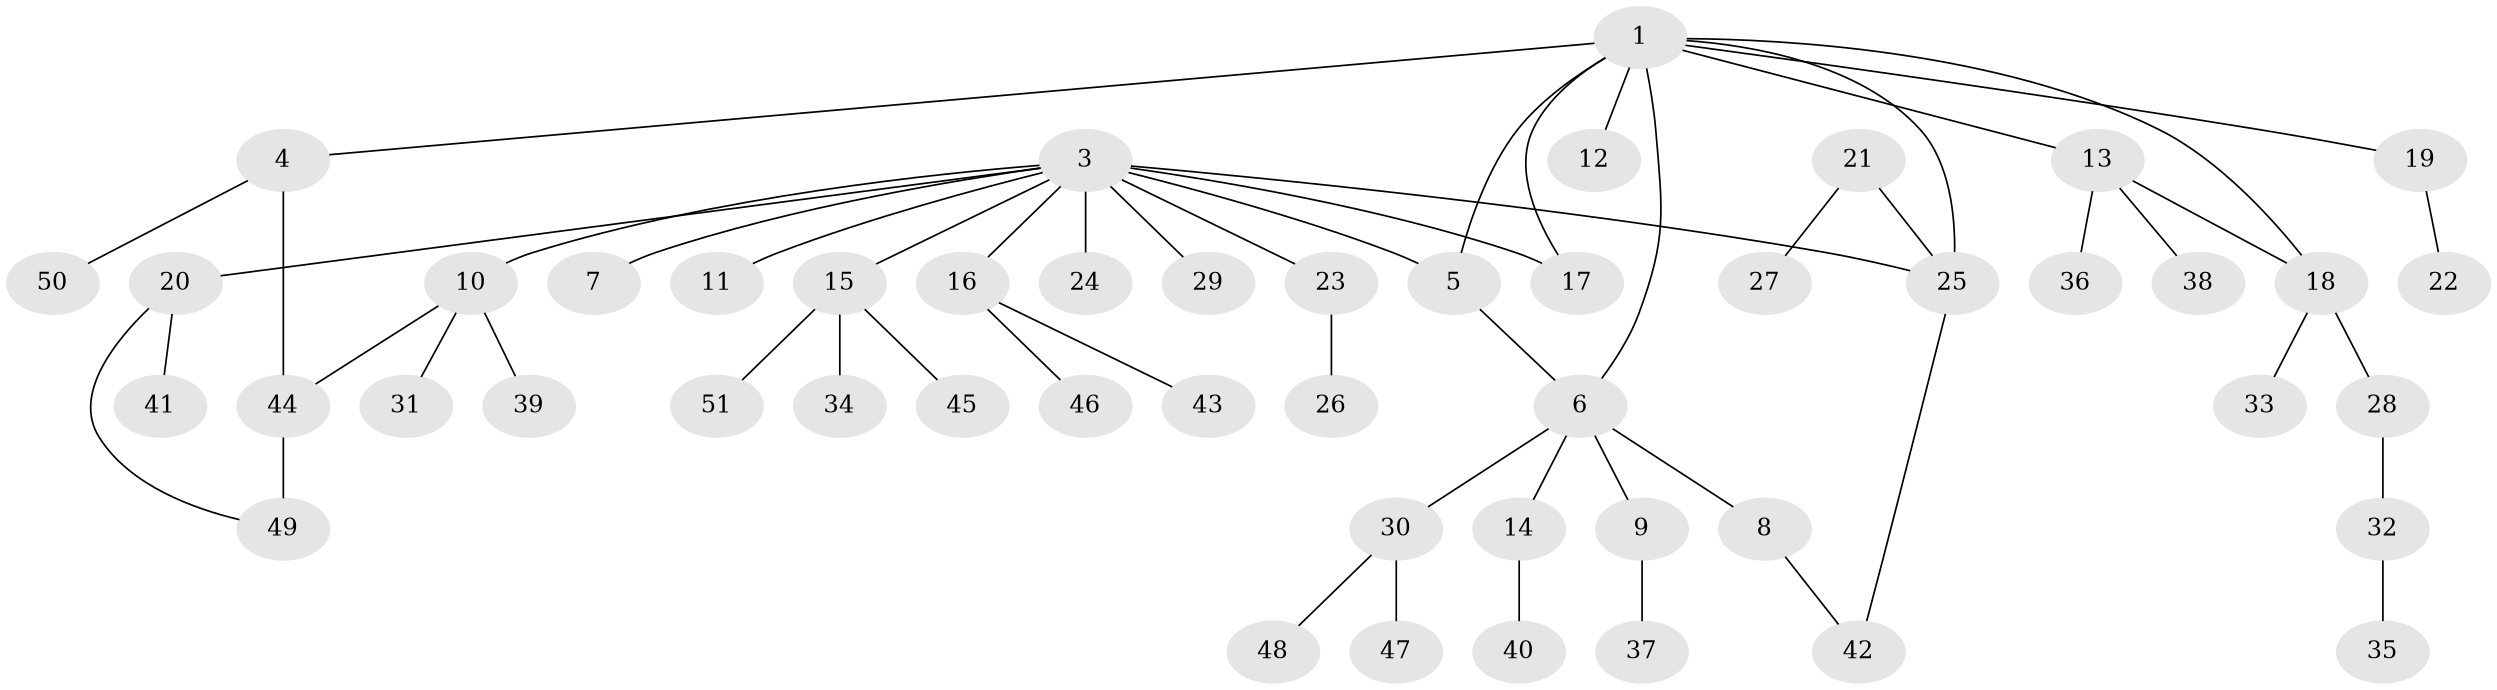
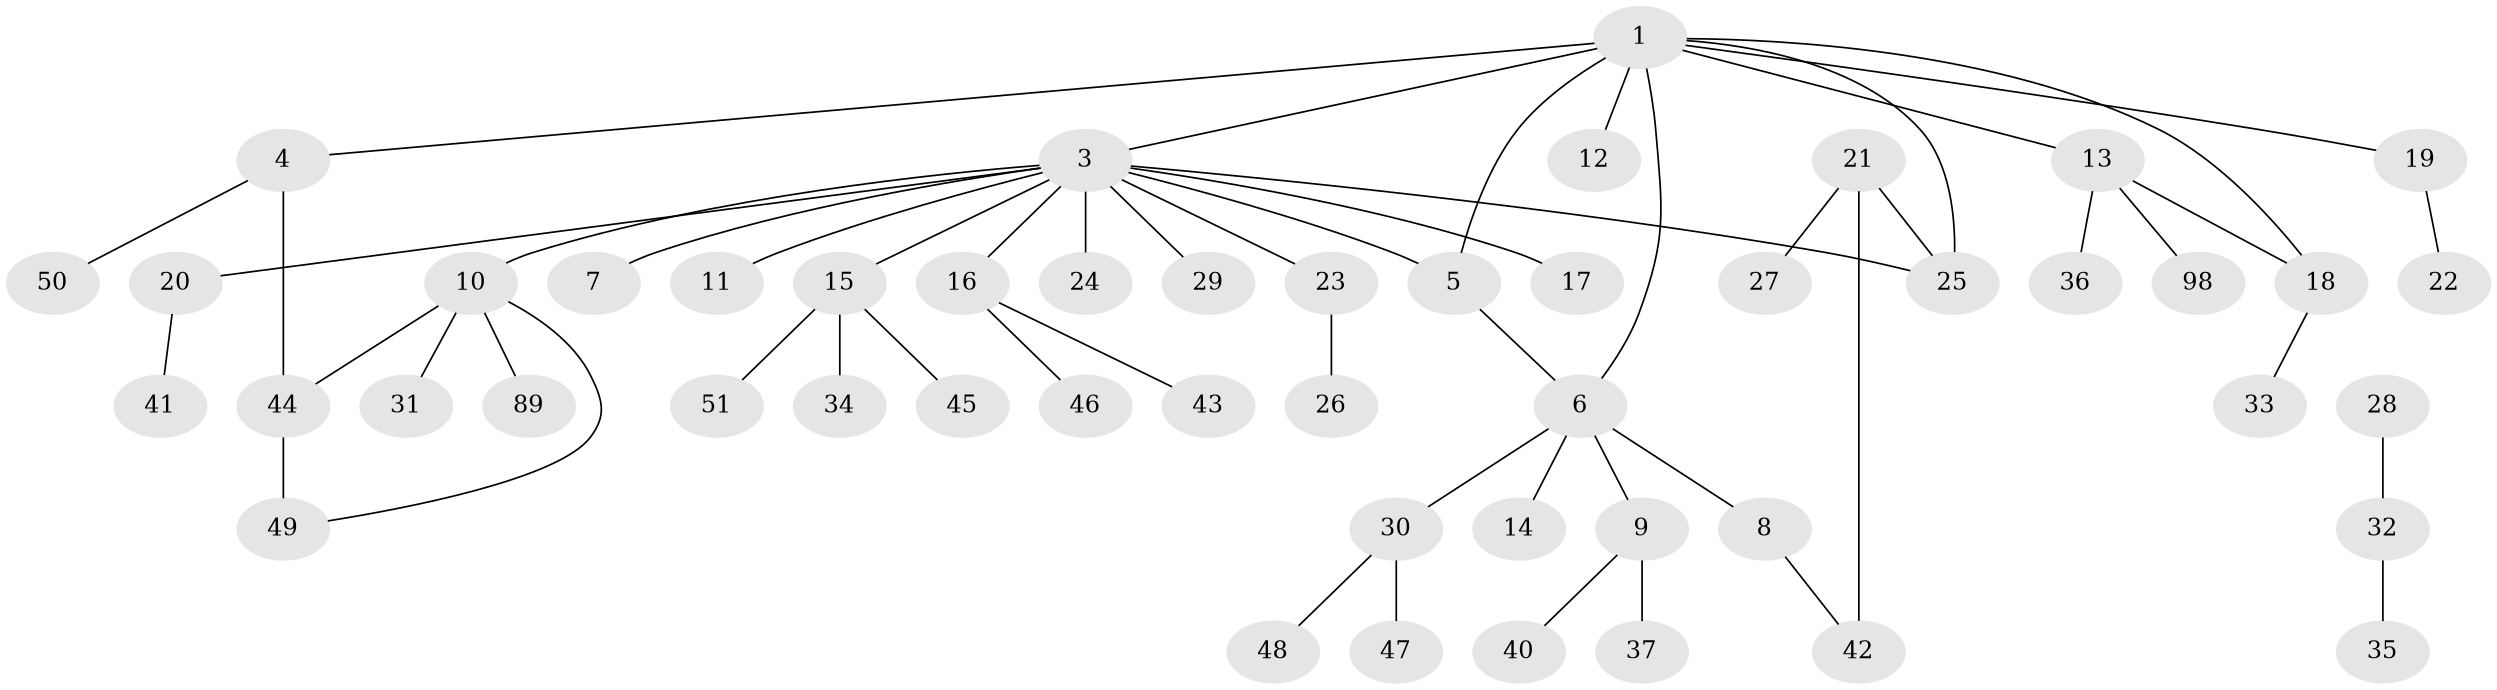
  graph {
    node [color=gray90 style=filled]
    1
    3
    4
    5
    6
    12
    13
    18
    19
    25
    7
    10
    11
    15
    16
    17
    20
    23
    24
    29
    44
    50
    8
    9
    14
    30
    36
-   38
+   38 [label=98]
    28
    33
    22
    21
    42
    27
    31
-   39
+   39 [label=89]
    49
    34
    45
    51
    43
    46
    41
    26
    37
    40
    47
    48
    32
    35
-   1 -- 17
+   1 -- 3
    1 -- 4
    1 -- 5
    1 -- 6
    1 -- 12
    1 -- 13
    1 -- 18
    1 -- 19
    1 -- 25
    3 -- 5
    3 -- 25
    3 -- 7
    3 -- 10
    3 -- 11
    3 -- 15
    3 -- 16
    3 -- 17
    3 -- 20
    3 -- 23
    3 -- 24
    3 -- 29
    4 -- 44
    4 -- 50
    5 -- 6
    6 -- 8
    6 -- 9
    6 -- 14
    6 -- 30
    13 -- 18
    13 -- 36
    13 -- 38
-   18 -- 28
    18 -- 33
    19 -- 22
    10 -- 44
    10 -- 31
    10 -- 39
-   20 -- 49
+   10 -- 49
    15 -- 34
    15 -- 45
    15 -- 51
    16 -- 43
    16 -- 46
    20 -- 41
    23 -- 26
    44 -- 49
    8 -- 42
    9 -- 37
-   14 -- 40
+   9 -- 40
    30 -- 47
    30 -- 48
    28 -- 32
    21 -- 25
-   25 -- 42
+   21 -- 42
    21 -- 27
    32 -- 35
  }
